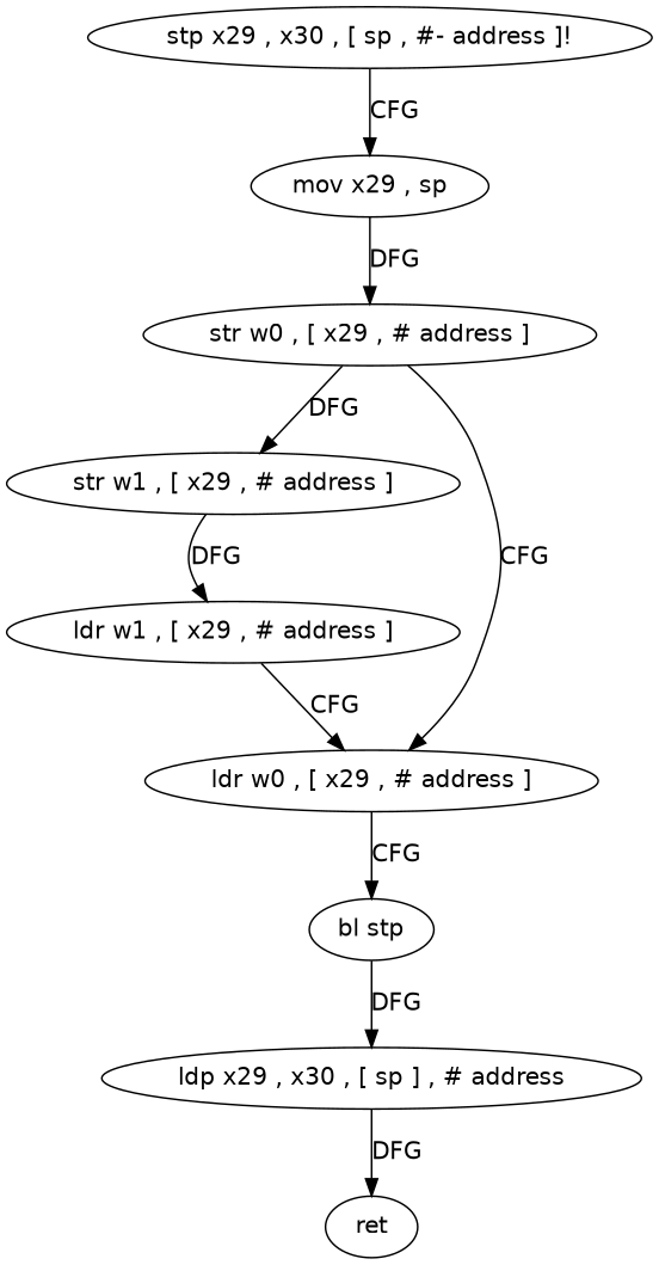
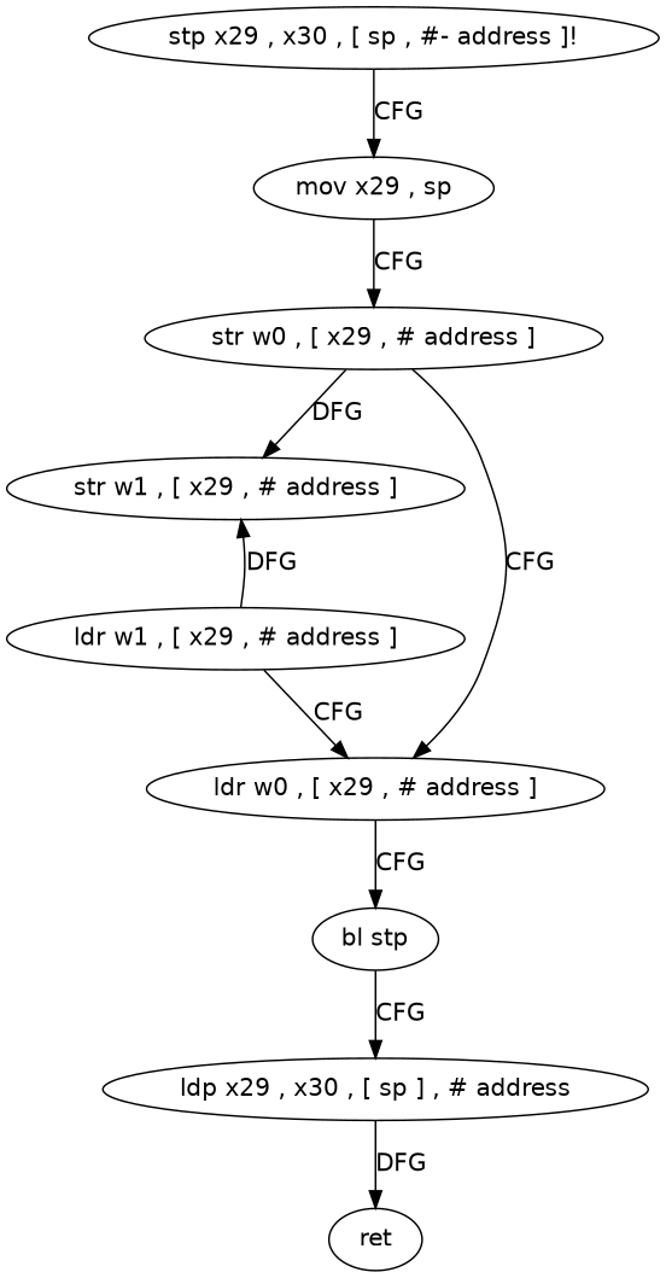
  digraph {
    fontname="DejaVu Sans"
    node [fontname="DejaVu Sans"]
    edge [fontname="DejaVu Sans"]
    n1 [label="stp x29 , x30 , [ sp , #- address ]!"]
    n2 [label="mov x29 , sp"]
    n3 [label="str w0 , [ x29 , # address ]"]
    n4 [label="str w1 , [ x29 , # address ]"]
    n5 [label="ldr w0 , [ x29 , # address ]"]
    n6 [label="ldr w1 , [ x29 , # address ]"]
    n7 [label="bl stp"]
    n8 [label="ldp x29 , x30 , [ sp ] , # address"]
    n9 [label=ret]
    n1 -> n2 [label=CFG]
-   n2 -> n3 [label=DFG]
+   n2 -> n3 [label=CFG]
    n3 -> n4 [label=DFG]
    n3 -> n5 [label=CFG]
-   n4 -> n6 [label=DFG]
+   n6 -> n4 [label=DFG]
    n5 -> n7 [label=CFG]
    n6 -> n5 [label=CFG]
-   n7 -> n8 [label=DFG]
+   n7 -> n8 [label=CFG]
    n8 -> n9 [label=DFG]
  }
